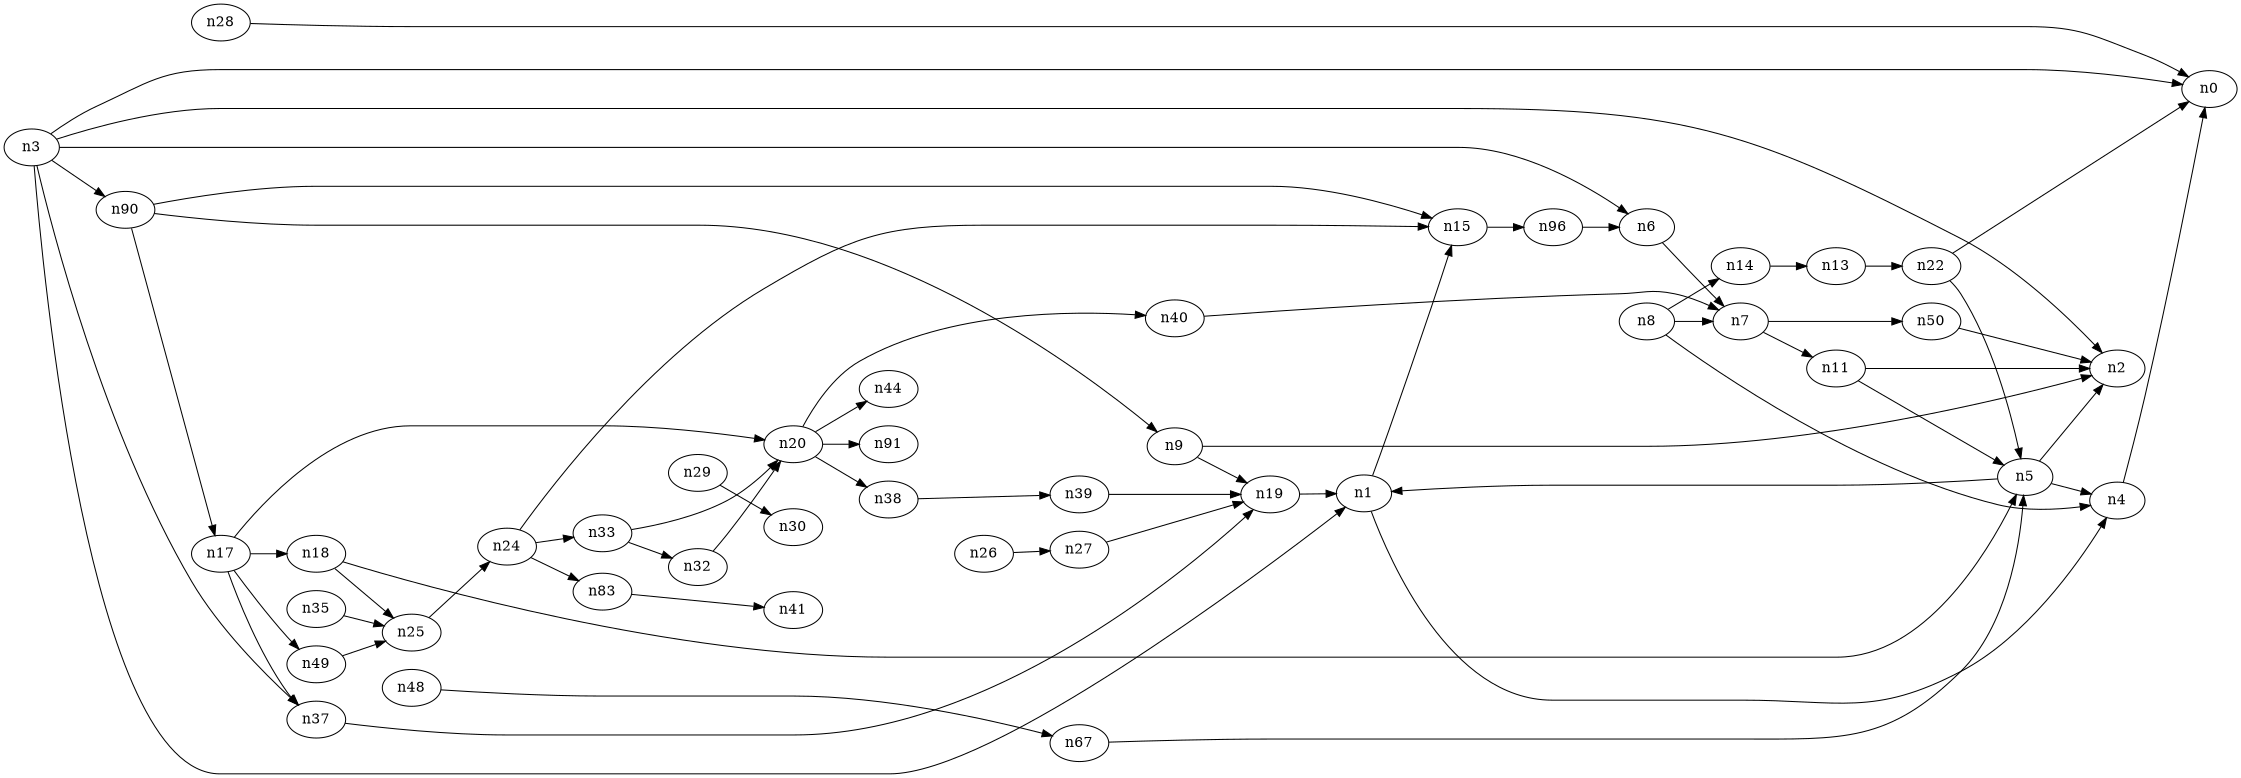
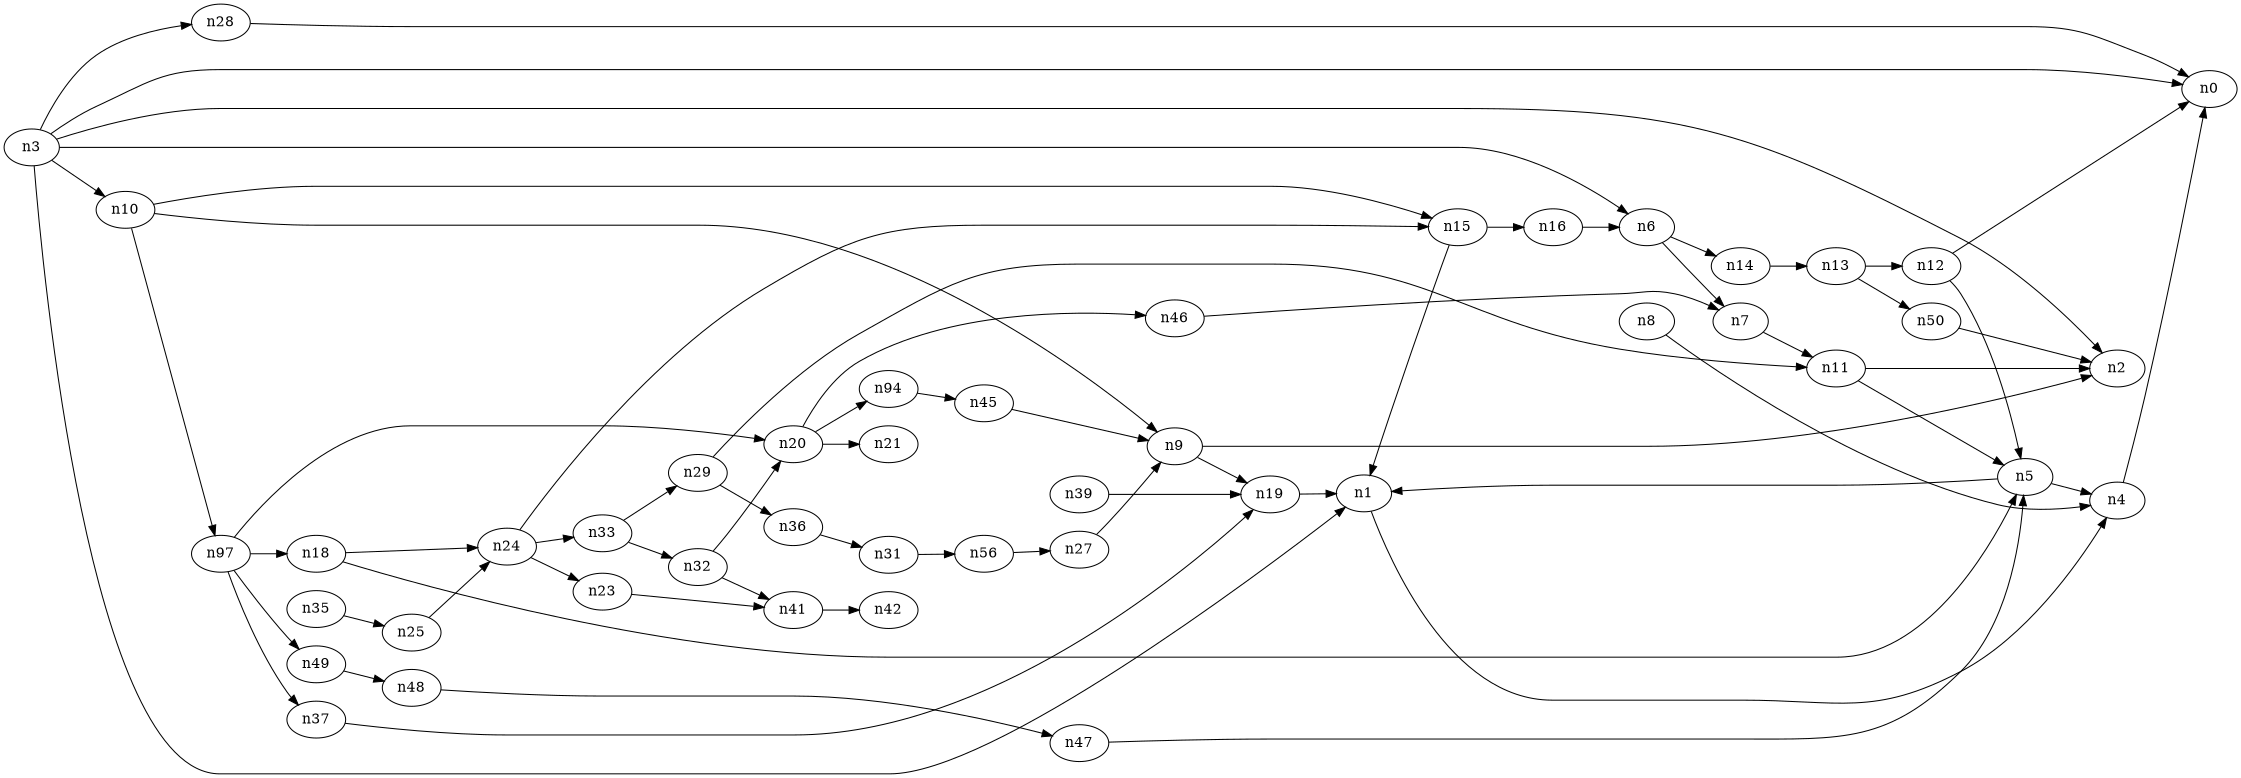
  digraph {
    rankdir=LR
    n1
    n4
    n0
    n3
    n2
    n6
-   n10 [label=n90]
+   n10
    n28
    n7
    n14
    n9
    n15
-   n17
+   n17 [label=n97]
    n11
    n13
    n19
-   n16 [label=n96]
+   n16
    n18
    n20
    n37
    n49
    n5
-   n12 [label=n22]
+   n12
    n50
    n8
    n25
-   n21 [label=n91]
-   n38
-   n40
-   n44
+   n21
+   n40 [label=n46]
+   n44 [label=n94]
    n48
    n24
    n39
-   n47 [label=n67]
-   n23 [label=n83]
+   n45
+   n47
+   n23
    n33
-   n26
+   n26 [label=n56]
    n27
    n41
    n29
    n32
-   n30
+   n30 [label=n36]
+   n31
+   n42
    n35
    n1 -> n4
    n4 -> n0
    n3 -> n1
    n3 -> n0
    n3 -> n2
    n3 -> n6
    n3 -> n10
-   n3 -> n37
+   n3 -> n28
    n6 -> n7
-   n8 -> n14
+   n6 -> n14
    n10 -> n9
    n10 -> n15
    n10 -> n17
    n28 -> n0
    n7 -> n11
    n14 -> n13
    n9 -> n2
    n9 -> n19
-   n1 -> n15
+   n15 -> n1
    n15 -> n16
    n17 -> n18
    n17 -> n20
    n17 -> n37
    n17 -> n49
    n11 -> n2
    n11 -> n5
    n13 -> n12
-   n7 -> n50
+   n13 -> n50
    n19 -> n1
    n16 -> n6
    n18 -> n5
-   n18 -> n25
+   n18 -> n24
    n20 -> n21
-   n20 -> n38
    n20 -> n40
    n20 -> n44
    n37 -> n19
-   n49 -> n25
+   n49 -> n48
    n5 -> n1
    n5 -> n4
-   n5 -> n2
    n12 -> n0
    n12 -> n5
    n50 -> n2
    n8 -> n4
-   n8 -> n7
    n25 -> n24
-   n38 -> n39
    n40 -> n7
+   n44 -> n45
    n48 -> n47
    n24 -> n15
    n24 -> n23
    n24 -> n33
    n39 -> n19
+   n45 -> n9
    n47 -> n5
    n23 -> n41
-   n33 -> n20
+   n33 -> n29
    n33 -> n32
    n26 -> n27
-   n27 -> n19
+   n27 -> n9
+   n41 -> n42
+   n29 -> n11
    n29 -> n30
    n32 -> n20
+   n32 -> n41
+   n30 -> n31
+   n31 -> n26
    n35 -> n25
  }
